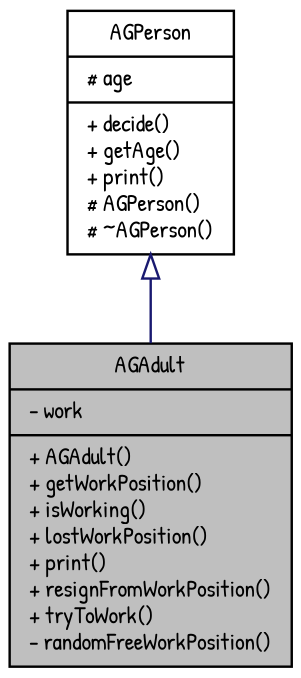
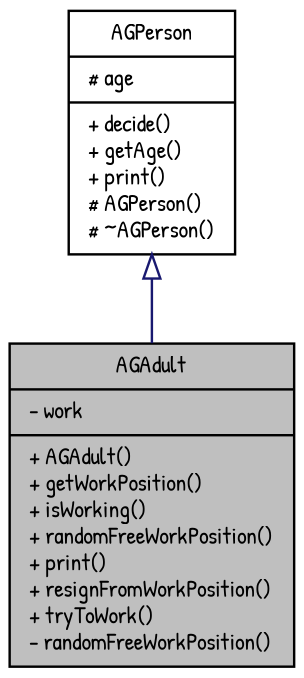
  digraph {
    fontname="Patrick Hand"
    node [color=black fontname="Patrick Hand" fontsize=10 shape=record style=filled]
-   n1 [fillcolor=grey75 fontcolor=black height=0.2 label="{AGAdult\n|- work\l|+ AGAdult()\l+ getWorkPosition()\l+ isWorking()\l+ lostWorkPosition()\l+ print()\l+ resignFromWorkPosition()\l+ tryToWork()\l- randomFreeWorkPosition()\l}" width=0.4]
+   n1 [fillcolor=grey75 fontcolor=black height=0.2 label="{AGAdult\n|- work\l|+ AGAdult()\l+ getWorkPosition()\l+ isWorking()\l+ randomFreeWorkPosition()\l+ print()\l+ resignFromWorkPosition()\l+ tryToWork()\l- randomFreeWorkPosition()\l}" width=0.4]
    n2 [fillcolor=white height=0.2 label="{AGPerson\n|# age\l|+ decide()\l+ getAge()\l+ print()\l# AGPerson()\l# ~AGPerson()\l}" width=0.4]
    n2 -> n1 [arrowtail=onormal color=midnightblue dir=back fontname="Patrick Hand" fontsize=10 labelfontname=Helvetica labelfontsize=10 style=solid]
  }
